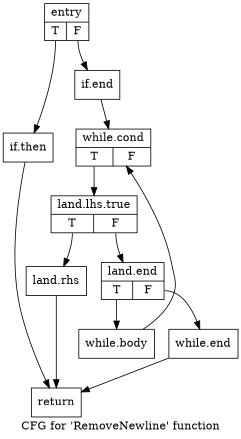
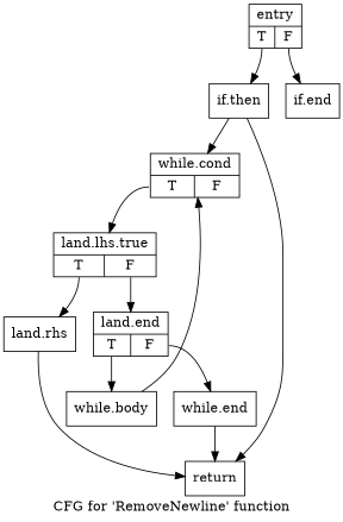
  digraph {
    label="CFG for 'RemoveNewline' function"
    node [shape=record]
    n1 [label="{entry|{<s0>T|<s1>F}}"]
    n2 [label="{if.then}"]
    n3 [label="{if.end}"]
    n4 [label="{return}"]
    n5 [label="{while.cond|{<s0>T|<s1>F}}"]
    n6 [label="{land.lhs.true|{<s0>T|<s1>F}}"]
    n7 [label="{land.end|{<s0>T|<s1>F}}"]
    n8 [label="{land.rhs}"]
    n9 [label="{while.body}"]
    n10 [label="{while.end}"]
    n1 -> n2 [tailport=s0]
    n1 -> n3 [tailport=s1]
    n2 -> n4
-   n3 -> n5
+   n2 -> n5
    n5 -> n6 [tailport=s0]
    n6 -> n7 [tailport=s1]
    n6 -> n8 [tailport=s0]
    n7 -> n9 [tailport=s0]
    n7 -> n10 [tailport=s1]
    n8 -> n4
    n9 -> n5
    n10 -> n4
  }
